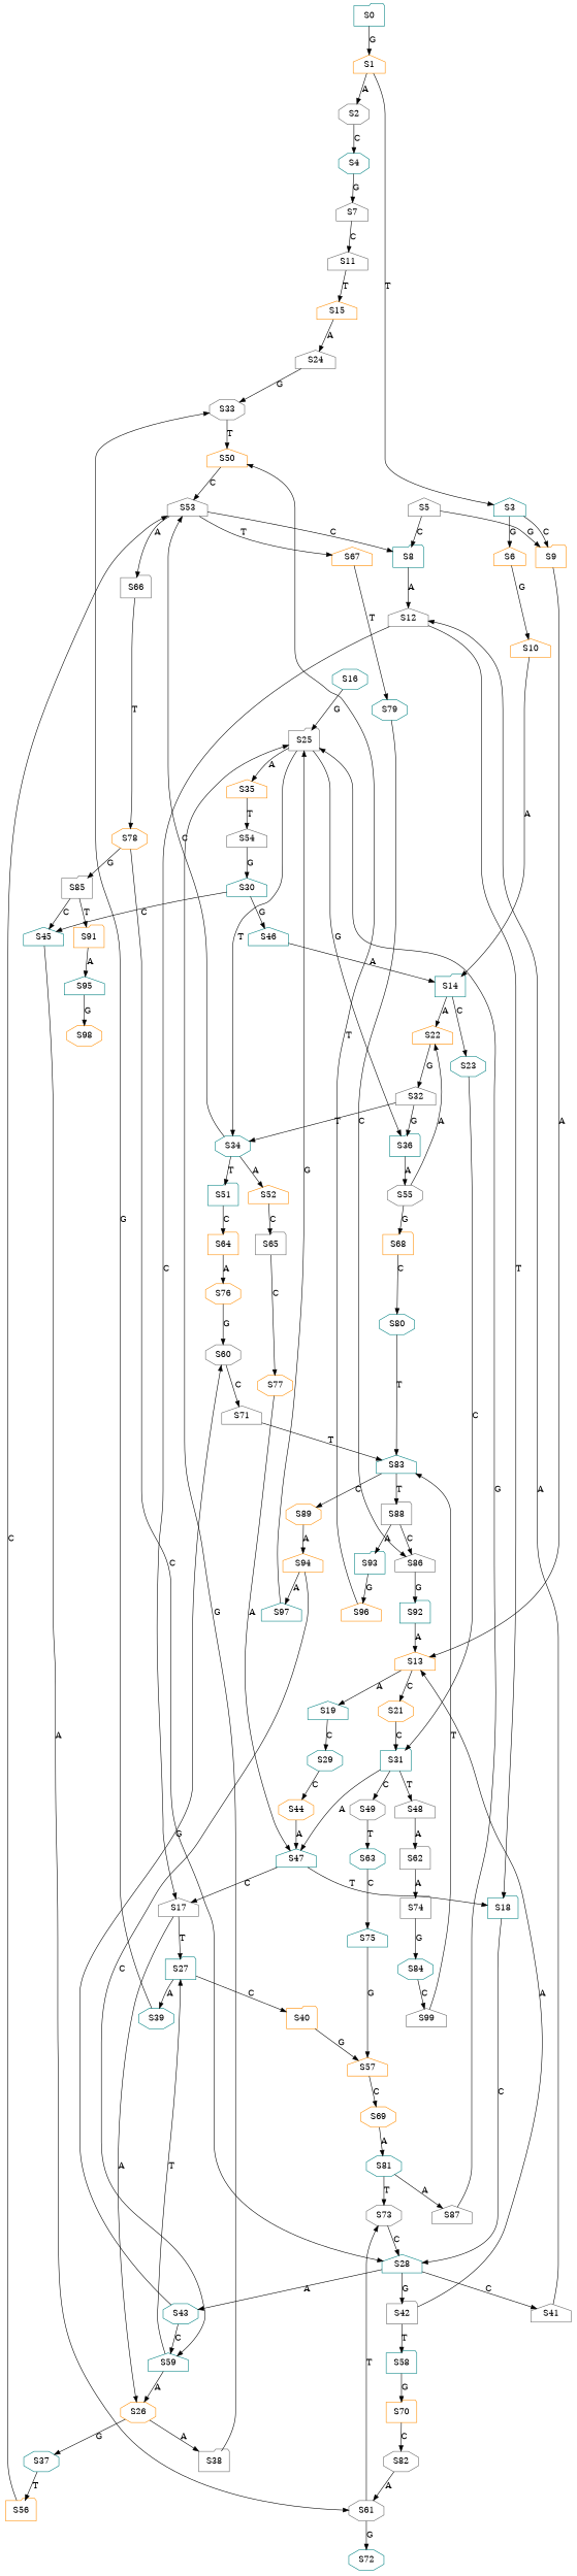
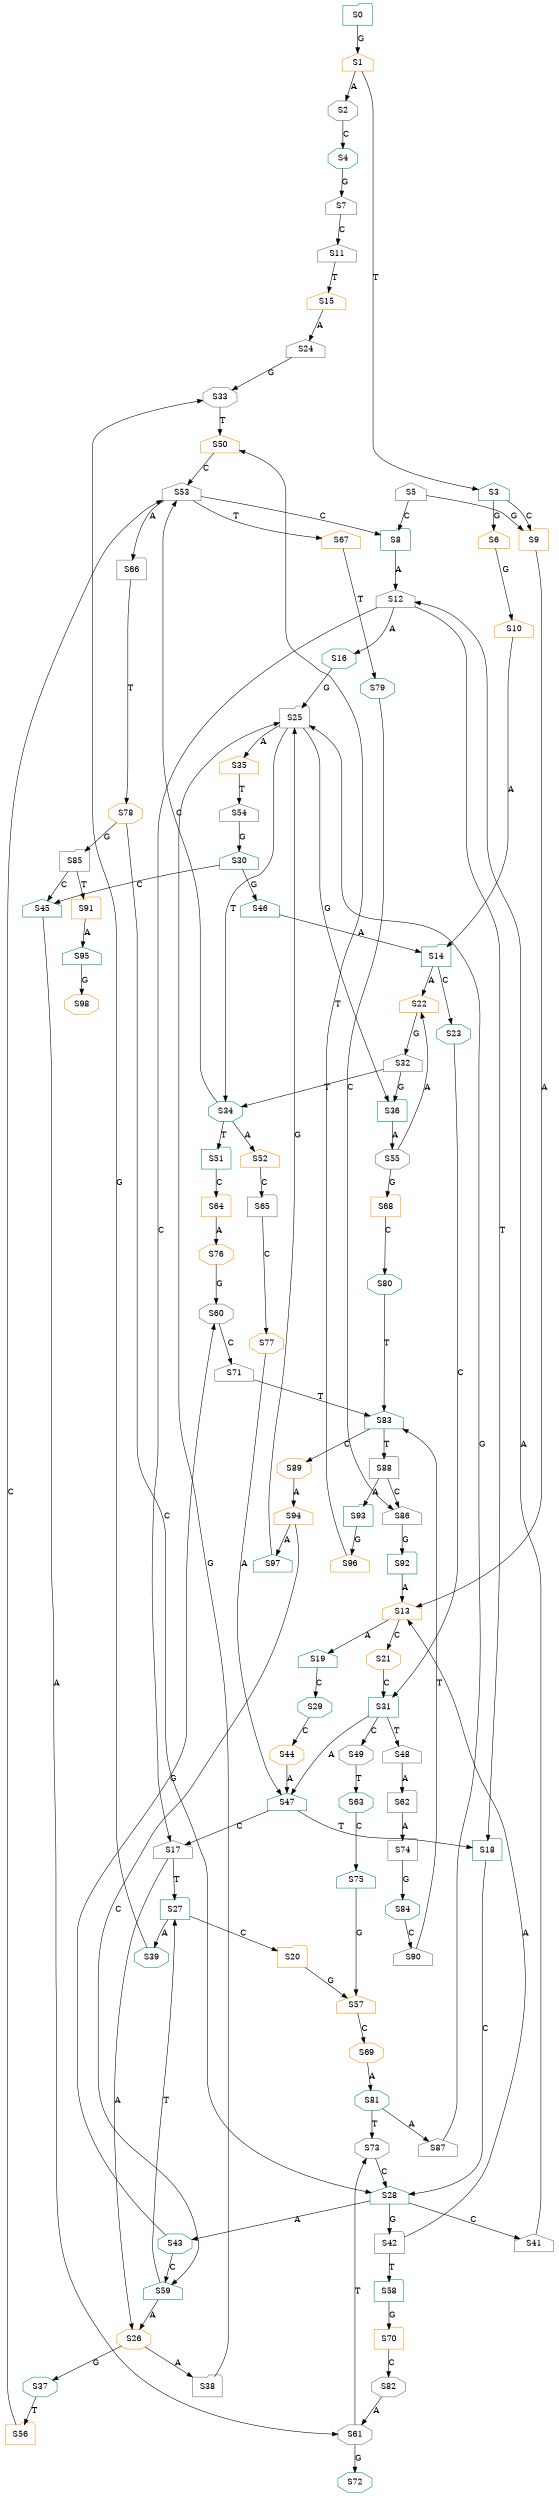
  strict digraph {
    node [color=teal shape=house]
    S0 [shape=folder]
    S1 [color=darkorange]
    S2 [color=gray40 shape=octagon]
    S3
    S4 [shape=octagon]
    S6 [color=darkorange]
    S9 [color=darkorange shape=folder]
    S7 [color=gray40]
    S5 [color=gray40]
    S8 [shape=folder]
    S10 [color=darkorange]
    S11 [color=gray40]
    S12 [color=gray40]
    S13 [color=darkorange]
    S14 [shape=folder]
    S15 [color=darkorange]
    S16 [shape=octagon]
    S17 [color=gray40]
    S18 [shape=folder]
    S19
    S21 [color=darkorange shape=octagon]
    S22 [color=darkorange]
    S23 [shape=octagon]
    S24 [color=gray40]
    S25 [color=gray40 shape=folder]
    S26 [color=darkorange shape=octagon]
    S27 [shape=folder]
    S28
    S29 [shape=octagon]
    S31 [shape=folder]
    S32 [color=gray40]
    S33 [color=gray40 shape=octagon]
    S34 [shape=octagon]
    S35 [color=darkorange]
    S36 [shape=folder]
    S37 [shape=octagon]
    S38 [color=gray40 shape=folder]
    S39 [shape=octagon]
-   S40 [color=darkorange shape=folder]
+   S40 [color=darkorange shape=folder label=S20]
    S41 [color=gray40]
    S42 [color=gray40 shape=folder]
    S43 [shape=octagon]
    S44 [color=darkorange shape=octagon]
    S30
    S45
    S46
    S47
    S48 [color=gray40]
    S49 [color=gray40 shape=octagon]
    S50 [color=darkorange]
    S51 [shape=folder]
    S52 [color=darkorange]
    S53 [color=gray40]
    S54 [color=gray40]
    S55 [color=gray40 shape=octagon]
    S56 [color=darkorange shape=folder]
    S57 [color=darkorange]
    S58 [shape=folder]
    S59
    S60 [color=gray40 shape=octagon]
    S61 [color=gray40 shape=octagon]
    S62 [color=gray40 shape=folder]
    S63 [shape=octagon]
    S64 [color=darkorange shape=folder]
    S65 [color=gray40 shape=folder]
    S66 [color=gray40 shape=folder]
    S67 [color=darkorange]
    S68 [color=darkorange shape=folder]
    S69 [color=darkorange shape=octagon]
    S70 [color=darkorange shape=folder]
    S71 [color=gray40]
    S72 [shape=octagon]
    S73 [color=gray40 shape=octagon]
    S74 [color=gray40 shape=folder]
    S75
    S76 [color=darkorange shape=octagon]
    S77 [color=darkorange shape=octagon]
    S78 [color=darkorange shape=octagon]
    S79 [shape=octagon]
    S80 [shape=octagon]
    S81 [shape=octagon]
    S82 [color=gray40 shape=octagon]
    S83
    S84 [shape=octagon]
    S85 [color=gray40 shape=folder]
    S86 [color=gray40]
    S87 [color=gray40]
    S88 [color=gray40 shape=folder]
    S89 [color=darkorange shape=octagon]
-   S90 [color=gray40 label=S99]
+   S90 [color=gray40]
    S91 [color=darkorange shape=folder]
    S92 [shape=folder]
    S93 [shape=folder]
    S94 [color=darkorange]
    S95
    S96 [color=darkorange]
    S97
    S98 [color=darkorange shape=octagon]
    S0 -> S1 [label=G]
    S1 -> S2 [label=A]
    S1 -> S3 [label=T]
    S2 -> S4 [label=C]
    S3 -> S6 [label=G]
    S3 -> S9 [label=C]
    S4 -> S7 [label=G]
    S6 -> S10 [label=G]
    S9 -> S13 [label=A]
    S7 -> S11 [label=C]
    S5 -> S9 [label=G]
    S5 -> S8 [label=C]
    S8 -> S12 [label=A]
    S10 -> S14 [label=A]
    S11 -> S15 [label=T]
+   S12 -> S16 [label=A]
    S12 -> S17 [label=C]
    S12 -> S18 [label=T]
    S13 -> S19 [label=A]
    S13 -> S21 [label=C]
    S14 -> S22 [label=A]
    S14 -> S23 [label=C]
    S15 -> S24 [label=A]
    S16 -> S25 [label=G]
    S17 -> S26 [label=A]
    S17 -> S27 [label=T]
    S18 -> S28 [label=C]
    S19 -> S29 [label=C]
    S21 -> S31 [label=C]
    S22 -> S32 [label=G]
    S23 -> S31 [label=C]
    S24 -> S33 [label=G]
    S25 -> S34 [label=T]
    S25 -> S35 [label=A]
    S25 -> S36 [label=G]
    S26 -> S37 [label=G]
    S26 -> S38 [label=A]
    S27 -> S39 [label=A]
    S27 -> S40 [label=C]
    S28 -> S41 [label=C]
    S28 -> S42 [label=G]
    S28 -> S43 [label=A]
    S29 -> S44 [label=C]
    S31 -> S47 [label=A]
    S31 -> S48 [label=T]
    S31 -> S49 [label=C]
    S32 -> S34 [label=T]
    S32 -> S36 [label=G]
    S33 -> S50 [label=T]
    S34 -> S51 [label=T]
    S34 -> S52 [label=A]
    S34 -> S53 [label=C]
    S35 -> S54 [label=T]
    S36 -> S55 [label=A]
    S37 -> S56 [label=T]
    S38 -> S25 [label=G]
    S39 -> S33 [label=G]
    S40 -> S57 [label=G]
    S41 -> S12 [label=A]
    S42 -> S13 [label=A]
    S42 -> S58 [label=T]
    S43 -> S59 [label=C]
    S43 -> S60 [label=G]
    S44 -> S47 [label=A]
    S30 -> S45 [label=C]
    S30 -> S46 [label=G]
    S45 -> S61 [label=A]
    S46 -> S14 [label=A]
    S47 -> S17 [label=C]
    S47 -> S18 [label=T]
    S48 -> S62 [label=A]
    S49 -> S63 [label=T]
    S50 -> S53 [label=C]
    S51 -> S64 [label=C]
    S52 -> S65 [label=C]
    S53 -> S8 [label=C]
    S53 -> S66 [label=A]
    S53 -> S67 [label=T]
    S54 -> S30 [label=G]
    S55 -> S22 [label=A]
    S55 -> S68 [label=G]
    S56 -> S53 [label=C]
    S57 -> S69 [label=C]
    S58 -> S70 [label=G]
    S59 -> S26 [label=A]
    S59 -> S27 [label=T]
    S60 -> S71 [label=C]
    S61 -> S72 [label=G]
    S61 -> S73 [label=T]
    S62 -> S74 [label=A]
    S63 -> S75 [label=C]
    S64 -> S76 [label=A]
    S65 -> S77 [label=C]
    S66 -> S78 [label=T]
    S67 -> S79 [label=T]
    S68 -> S80 [label=C]
    S69 -> S81 [label=A]
    S70 -> S82 [label=C]
    S71 -> S83 [label=T]
    S73 -> S28 [label=C]
    S74 -> S84 [label=G]
    S75 -> S57 [label=G]
    S76 -> S60 [label=G]
    S77 -> S47 [label=A]
    S78 -> S28 [label=C]
    S78 -> S85 [label=G]
    S79 -> S86 [label=C]
    S80 -> S83 [label=T]
    S81 -> S73 [label=T]
    S81 -> S87 [label=A]
    S82 -> S61 [label=A]
    S83 -> S88 [label=T]
    S83 -> S89 [label=C]
    S84 -> S90 [label=C]
    S85 -> S45 [label=C]
    S85 -> S91 [label=T]
    S86 -> S92 [label=G]
    S87 -> S25 [label=G]
    S88 -> S86 [label=C]
    S88 -> S93 [label=A]
    S89 -> S94 [label=A]
    S90 -> S83 [label=T]
    S91 -> S95 [label=A]
    S92 -> S13 [label=A]
    S93 -> S96 [label=G]
    S94 -> S59 [label=C]
    S94 -> S97 [label=A]
    S95 -> S98 [label=G]
    S96 -> S50 [label=T]
    S97 -> S25 [label=G]
  }
